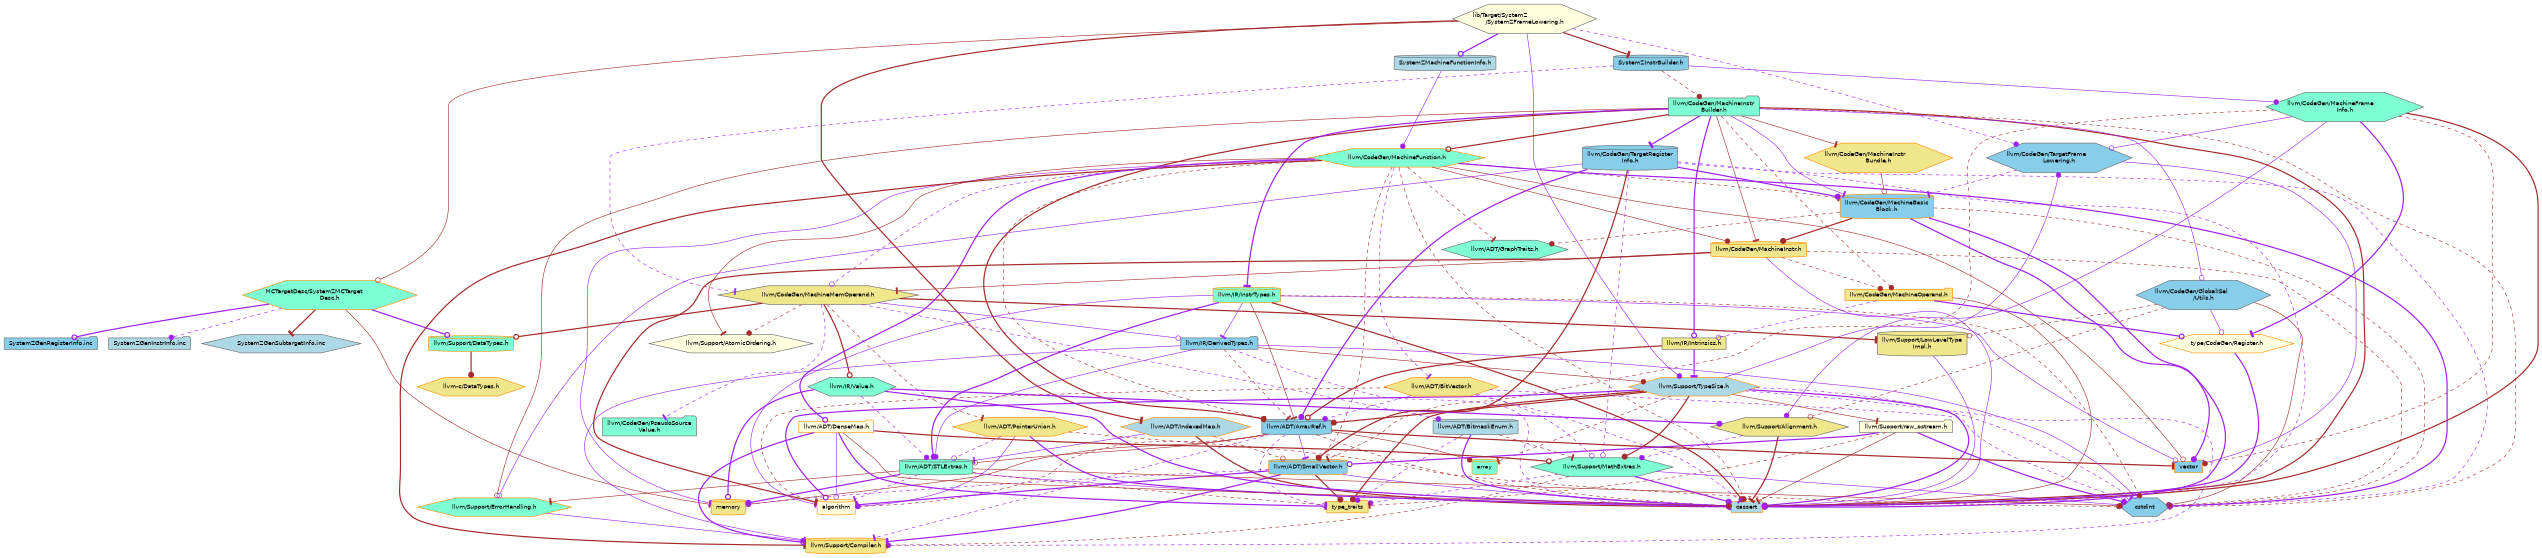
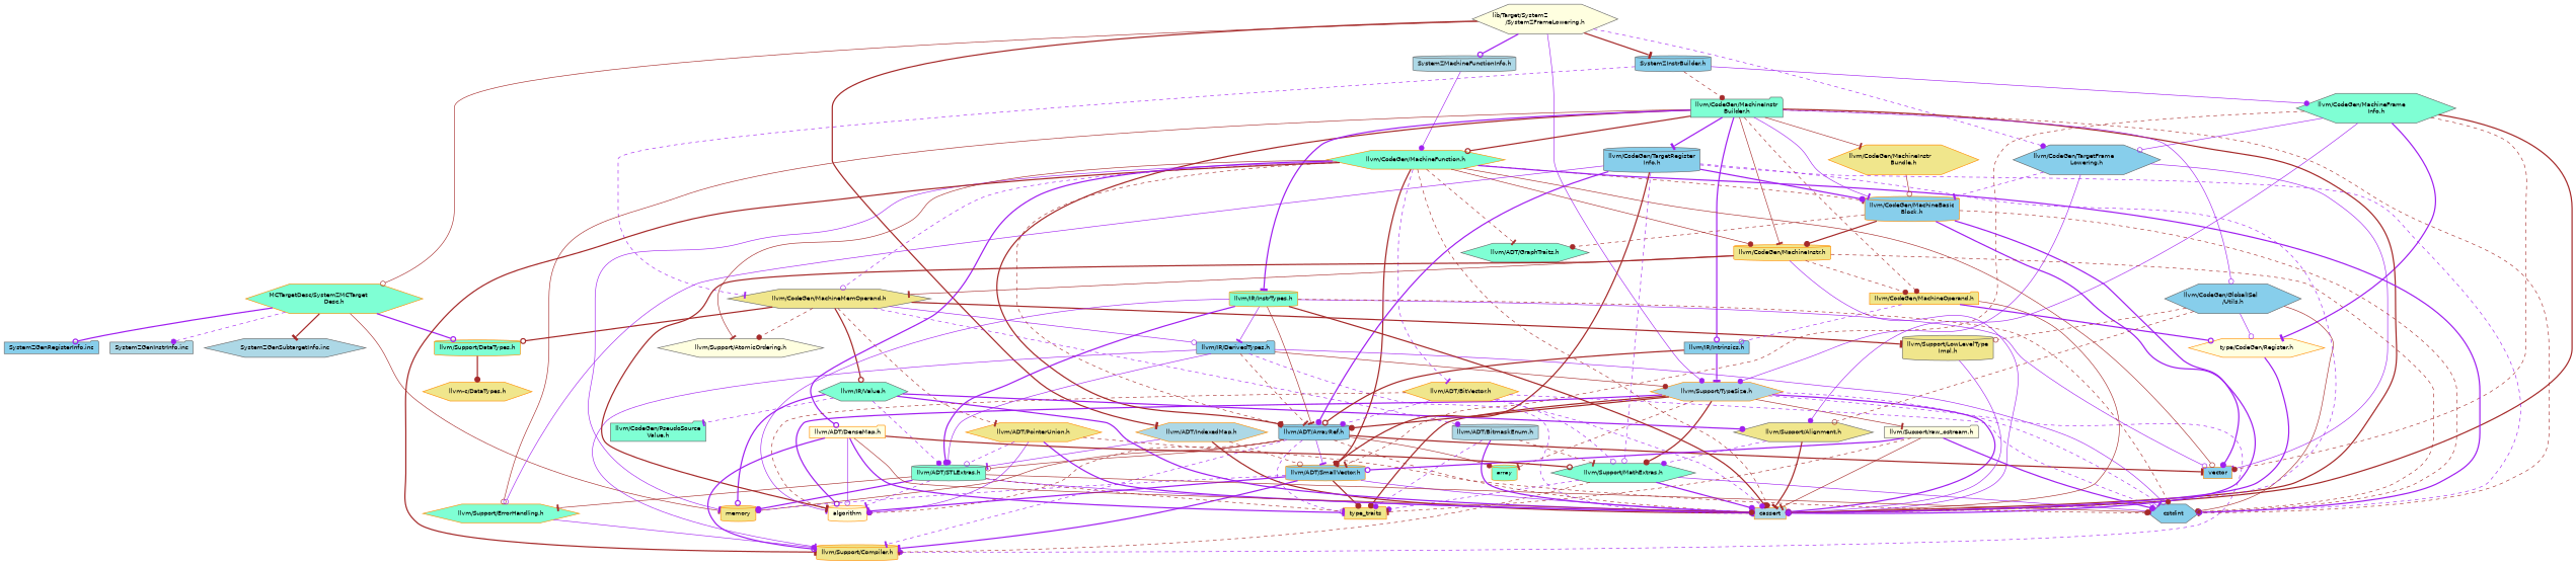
  digraph {
    node [color=gray40 fillcolor=aquamarine fontname=Helvetica fontsize=10 shape=hexagon style=filled]
    edge [arrowhead=tee color=purple fontname=Helvetica fontsize=10 labelfontname=Helvetica labelfontsize=10 style=dashed]
    n1 [fillcolor=lightyellow fontcolor=black height=0.2 label="lib/Target/SystemZ\l/SystemZFrameLowering.h" width=0.4]
    n2 [color=darkorange height=0.2 label="MCTargetDesc/SystemZMCTarget\lDesc.h" width=0.4]
    n3 [fillcolor=skyblue height=0.2 label="SystemZInstrBuilder.h" shape=cylinder width=0.4]
    n4 [fillcolor=skyblue height=0.2 label="llvm/CodeGen/TargetFrame\lLowering.h" width=0.4]
    n5 [color=darkorange fillcolor=lightblue height=0.2 label="llvm/Support/TypeSize.h" width=0.4]
    n6 [fillcolor=lightblue height=0.2 label="SystemZMachineFunctionInfo.h" shape=cylinder width=0.4]
    n7 [color=darkorange fillcolor=lightblue height=0.2 label="llvm/ADT/IndexedMap.h" width=0.4]
    n8 [color=darkorange height=0.2 label="llvm/Support/DataTypes.h" shape=cylinder width=0.4]
    n9 [color=darkorange fillcolor=khaki height=0.2 label=memory shape=cylinder width=0.4]
    n10 [fillcolor=skyblue height=0.2 label="SystemZGenRegisterInfo.inc" shape=folder width=0.4]
    n11 [fillcolor=lightblue height=0.2 label="SystemZGenInstrInfo.inc" shape=folder width=0.4]
    n12 [fillcolor=lightblue height=0.2 label="SystemZGenSubtargetInfo.inc" width=0.4]
    n13 [height=0.2 label="llvm/CodeGen/MachineFrame\lInfo.h" width=0.4]
    n14 [fillcolor=khaki height=0.2 label="llvm/CodeGen/MachineMemOperand.h" width=0.4]
    n15 [height=0.2 label="llvm/CodeGen/MachineInstr\lBuilder.h" shape=folder width=0.4]
    n16 [color=darkorange fillcolor=skyblue height=0.2 label=vector shape=folder width=0.4]
    n17 [color=darkorange fillcolor=skyblue height=0.2 label="llvm/CodeGen/MachineBasic\lBlock.h" shape=cylinder width=0.4]
    n18 [color=darkorange fillcolor=lightblue height=0.2 label=cassert shape=folder width=0.4]
    n19 [color=darkorange fillcolor=khaki height=0.2 label="llvm/Support/Compiler.h" shape=cylinder width=0.4]
    n20 [color=darkorange fillcolor=lightyellow height=0.2 label=algorithm shape=cylinder width=0.4]
    n21 [color=darkorange fillcolor=khaki height=0.2 label=type_traits shape=folder width=0.4]
    n22 [fillcolor=skyblue height=0.2 label=cstdint width=0.4]
    n23 [height=0.2 label="llvm/Support/MathExtras.h" width=0.4]
    n24 [fillcolor=skyblue height=0.2 label="llvm/ADT/ArrayRef.h" shape=cylinder width=0.4]
    n25 [color=darkorange height=0.2 label=array shape=cylinder width=0.4]
    n26 [fillcolor=lightyellow height=0.2 label="llvm/Support/raw_ostream.h" shape=folder width=0.4]
    n27 [color=darkorange height=0.2 label="llvm/CodeGen/MachineFunction.h" width=0.4]
    n28 [color=darkorange fillcolor=skyblue height=0.2 label="llvm/ADT/SmallVector.h" shape=cylinder width=0.4]
    n29 [height=0.2 label="llvm/ADT/STLExtras.h" shape=cylinder width=0.4]
    n30 [color=darkorange fillcolor=khaki height=0.2 label="llvm-c/DataTypes.h" width=0.4]
    n31 [color=darkorange fillcolor=lightyellow height=0.2 label="type/CodeGen/Register.h" width=0.4]
    n32 [fillcolor=khaki height=0.2 label="llvm/Support/Alignment.h" width=0.4]
    n33 [fillcolor=lightblue height=0.2 label="llvm/ADT/BitmaskEnum.h" shape=cylinder width=0.4]
    n34 [color=darkorange fillcolor=khaki height=0.2 label="llvm/ADT/PointerUnion.h" width=0.4]
    n35 [height=0.2 label="llvm/CodeGen/PseudoSource\lValue.h" shape=folder width=0.4]
    n36 [fillcolor=skyblue height=0.2 label="llvm/IR/DerivedTypes.h" shape=folder width=0.4]
    n37 [height=0.2 label="llvm/IR/Value.h" width=0.4]
    n38 [fillcolor=lightyellow height=0.2 label="llvm/Support/AtomicOrdering.h" width=0.4]
    n39 [fillcolor=khaki height=0.2 label="llvm/Support/LowLevelType\lImpl.h" shape=cylinder width=0.4]
    n40 [color=darkorange fillcolor=khaki height=0.2 label="llvm/CodeGen/MachineInstr.h" shape=cylinder width=0.4]
    n41 [color=darkorange fillcolor=khaki height=0.2 label="llvm/CodeGen/MachineOperand.h" shape=folder width=0.4]
    n42 [color=darkorange height=0.2 label="llvm/Support/ErrorHandling.h" width=0.4]
-   n43 [fillcolor=khaki height=0.2 label="llvm/IR/Intrinsics.h" shape=folder width=0.4]
+   n43 [fillcolor=skyblue height=0.2 label="llvm/IR/Intrinsics.h" shape=folder width=0.4]
    n44 [fillcolor=skyblue height=0.2 label="llvm/CodeGen/GlobalISel\l/Utils.h" width=0.4]
    n45 [color=darkorange fillcolor=khaki height=0.2 label="llvm/CodeGen/MachineInstr\lBundle.h" width=0.4]
    n46 [fillcolor=skyblue height=0.2 label="llvm/CodeGen/TargetRegister\lInfo.h" shape=cylinder width=0.4]
    n47 [color=darkorange height=0.2 label="llvm/IR/InstrTypes.h" shape=cylinder width=0.4]
    n48 [height=0.2 label="llvm/ADT/GraphTraits.h" width=0.4]
    n49 [color=darkorange fillcolor=khaki height=0.2 label="llvm/ADT/BitVector.h" width=0.4]
    n50 [color=darkorange fillcolor=lightyellow height=0.2 label="llvm/ADT/DenseMap.h" shape=folder width=0.4]
    n1 -> n2 [arrowhead=odot color=brown style=solid]
    n1 -> n3 [color=brown style=bold]
    n1 -> n4 [arrowhead=dot]
    n1 -> n5 [arrowhead=dot style=solid]
    n1 -> n6 [arrowhead=odot style=bold]
    n1 -> n7 [color=brown style=bold]
    n2 -> n8 [arrowhead=odot style=bold]
    n2 -> n9 [color=brown style=solid]
    n2 -> n10 [arrowhead=odot style=bold]
    n2 -> n11 [arrowhead=dot]
    n2 -> n12 [color=brown style=bold]
    n3 -> n13 [arrowhead=dot style=solid]
    n3 -> n14
    n3 -> n15 [arrowhead=dot color=brown]
-   n5 -> n4 [arrowhead=dot style=solid]
+   n4 -> n5 [arrowhead=dot style=solid]
    n4 -> n16 [style=solid]
    n4 -> n17
    n5 -> n18 [arrowhead=odot style=bold]
    n5 -> n19 [arrowhead=dot]
    n5 -> n20 [arrowhead=odot style=bold]
    n5 -> n21 [arrowhead=dot color=brown style=bold]
    n5 -> n22
    n5 -> n23 [arrowhead=dot color=brown style=bold]
    n5 -> n24 [arrowhead=dot color=brown style=bold]
    n5 -> n25 [color=brown]
    n5 -> n26 [color=brown style=solid]
    n6 -> n27 [arrowhead=dot style=solid]
    n7 -> n18 [color=brown style=bold]
    n7 -> n28 [arrowhead=odot color=brown]
    n7 -> n29 [style=solid]
    n8 -> n30 [arrowhead=dot color=brown style=bold]
    n13 -> n4 [arrowhead=odot style=solid]
    n13 -> n16 [arrowhead=dot color=brown]
    n13 -> n18 [arrowhead=odot color=brown style=bold]
    n13 -> n28 [color=brown]
    n13 -> n31 [style=bold]
    n13 -> n32 [arrowhead=dot style=solid]
    n14 -> n8 [arrowhead=odot color=brown style=bold]
    n14 -> n33 [arrowhead=dot]
    n14 -> n34 [color=brown]
-   n14 -> n35
+   n37 -> n35
    n14 -> n36 [arrowhead=odot style=solid]
    n14 -> n37 [arrowhead=odot color=brown style=bold]
    n14 -> n38 [arrowhead=dot color=brown]
    n14 -> n39 [color=brown style=bold]
    n15 -> n17 [style=solid]
    n15 -> n18 [arrowhead=odot color=brown style=bold]
    n15 -> n22 [color=brown]
    n15 -> n24 [arrowhead=dot color=brown style=bold]
    n15 -> n27 [arrowhead=odot color=brown style=bold]
    n15 -> n40 [color=brown style=solid]
    n15 -> n41 [arrowhead=dot color=brown]
    n15 -> n42 [arrowhead=odot color=brown style=solid]
    n15 -> n43 [arrowhead=odot style=bold]
    n15 -> n44 [arrowhead=odot style=solid]
    n15 -> n45 [color=brown style=solid]
    n15 -> n46 [style=bold]
    n15 -> n47 [style=bold]
    n17 -> n16 [arrowhead=dot style=bold]
    n17 -> n18 [arrowhead=odot style=bold]
    n17 -> n22 [arrowhead=odot color=brown]
    n17 -> n40 [arrowhead=dot color=brown style=bold]
    n17 -> n48 [arrowhead=dot color=brown]
    n23 -> n18 [arrowhead=dot style=bold]
    n23 -> n19 [color=brown]
    n23 -> n21 [arrowhead=dot]
    n23 -> n22 [style=solid]
    n24 -> n9 [arrowhead=odot color=brown style=solid]
    n24 -> n16 [color=brown style=bold]
    n24 -> n18 [arrowhead=dot color=brown]
    n24 -> n19
    n24 -> n20 [arrowhead=dot color=brown]
    n24 -> n21 [arrowhead=odot]
    n24 -> n25 [arrowhead=dot color=brown style=solid]
    n24 -> n28 [style=solid]
    n24 -> n29 [arrowhead=odot color=brown style=solid]
    n26 -> n18 [color=brown style=solid]
    n26 -> n21 [color=brown]
    n26 -> n22 [arrowhead=dot style=bold]
    n26 -> n28 [arrowhead=odot style=bold]
    n27 -> n9 [style=solid]
    n27 -> n14 [arrowhead=odot]
    n27 -> n16 [arrowhead=odot color=brown style=solid]
    n27 -> n17 [color=brown]
    n27 -> n18 [arrowhead=dot color=brown]
    n27 -> n19 [color=brown style=bold]
    n27 -> n22 [arrowhead=dot style=bold]
    n27 -> n24 [color=brown]
-   n27 -> n28 [color=brown]
+   n27 -> n28 [color=brown style=bold]
    n27 -> n38 [color=brown style=solid]
    n27 -> n40 [arrowhead=dot color=brown style=solid]
    n27 -> n48 [color=brown]
    n27 -> n49
    n27 -> n50 [arrowhead=odot style=bold]
    n28 -> n9 [arrowhead=dot]
    n28 -> n18 [arrowhead=odot style=solid]
    n28 -> n19 [style=bold]
    n28 -> n20 [style=bold]
    n28 -> n21 [arrowhead=dot color=brown style=bold]
    n29 -> n9 [arrowhead=dot style=bold]
    n29 -> n18 [style=solid]
    n29 -> n20
    n29 -> n21 [color=brown]
    n29 -> n22 [arrowhead=dot color=brown style=solid]
    n29 -> n42 [color=brown style=solid]
    n31 -> n18 [arrowhead=odot style=bold]
    n32 -> n18 [color=brown style=bold]
    n32 -> n23 [arrowhead=dot]
    n33 -> n18 [arrowhead=odot style=bold]
    n33 -> n21 [arrowhead=dot]
    n33 -> n23 [color=brown]
    n34 -> n18 [arrowhead=odot style=bold]
    n34 -> n20 [arrowhead=dot style=solid]
    n34 -> n22 [arrowhead=dot color=brown]
    n34 -> n29 [arrowhead=odot]
    n36 -> n5 [arrowhead=dot color=brown style=solid]
    n36 -> n18 [arrowhead=odot]
    n36 -> n19 [style=solid]
    n36 -> n22 [arrowhead=odot style=solid]
    n36 -> n24 [color=brown]
    n36 -> n29 [arrowhead=dot style=solid]
    n37 -> n9 [arrowhead=odot style=bold]
    n37 -> n18 [style=bold]
    n37 -> n29 [arrowhead=dot]
    n37 -> n32 [arrowhead=dot style=bold]
    n39 -> n18 [arrowhead=odot style=solid]
    n40 -> n14 [color=brown style=solid]
    n40 -> n18 [arrowhead=dot style=solid]
    n40 -> n20 [color=brown style=bold]
    n40 -> n22 [arrowhead=odot color=brown]
    n40 -> n41 [arrowhead=dot color=brown]
    n41 -> n18 [arrowhead=odot color=brown style=solid]
    n41 -> n31 [arrowhead=odot style=bold]
    n41 -> n43 [arrowhead=odot]
    n42 -> n19 [arrowhead=dot style=solid]
    n43 -> n5 [style=bold]
    n43 -> n24 [arrowhead=odot color=brown style=bold]
    n44 -> n22 [arrowhead=dot color=brown style=solid]
    n44 -> n31 [arrowhead=odot style=solid]
    n44 -> n32 [arrowhead=odot color=brown]
    n44 -> n39 [arrowhead=odot color=brown]
    n45 -> n17 [arrowhead=odot color=brown style=solid]
    n46 -> n17 [arrowhead=dot style=bold]
    n46 -> n18 [arrowhead=dot]
    n46 -> n22 [arrowhead=odot]
    n46 -> n23 [arrowhead=odot]
    n46 -> n24 [arrowhead=dot style=bold]
    n46 -> n28 [arrowhead=dot color=brown style=bold]
    n46 -> n42 [arrowhead=odot style=solid]
    n47 -> n16 [arrowhead=odot style=solid]
    n47 -> n18 [arrowhead=dot color=brown style=bold]
    n47 -> n20 [style=solid]
    n47 -> n22 [arrowhead=dot color=brown]
    n47 -> n24 [color=brown style=solid]
    n47 -> n29 [arrowhead=dot style=bold]
    n47 -> n36 [style=solid]
-   n49 -> n18
+   n49 -> n18 [arrowhead=dot]
    n49 -> n20 [color=brown]
    n49 -> n22 [arrowhead=odot]
    n49 -> n23 [arrowhead=odot]
    n49 -> n24 [arrowhead=dot]
    n50 -> n18 [arrowhead=dot color=brown style=solid]
    n50 -> n19 [arrowhead=odot style=bold]
    n50 -> n20 [arrowhead=odot style=solid]
    n50 -> n21 [style=bold]
    n50 -> n23 [arrowhead=odot color=brown style=bold]
  }
